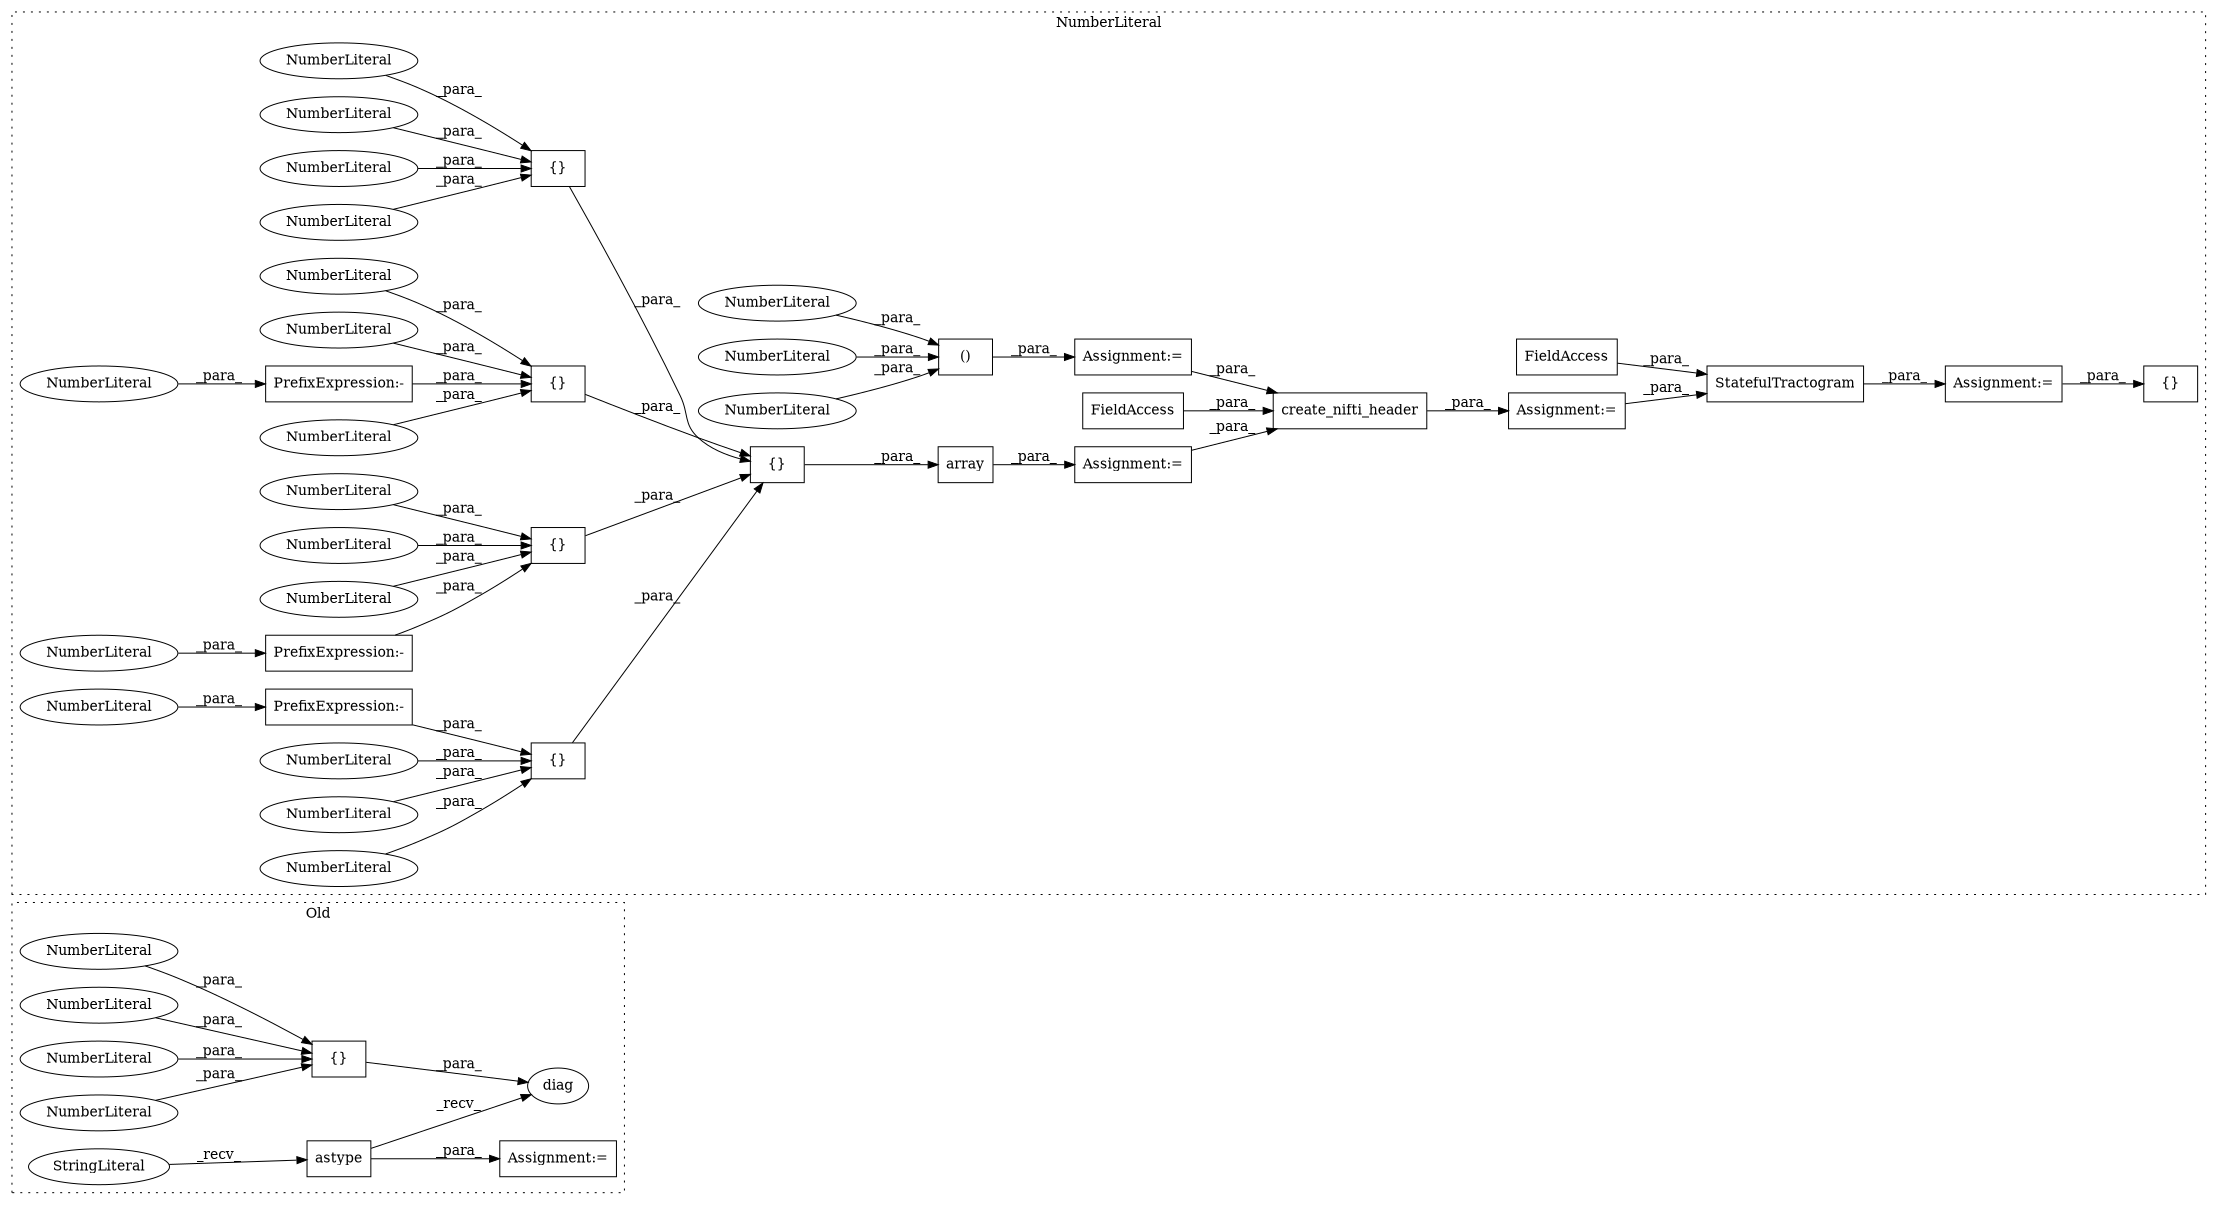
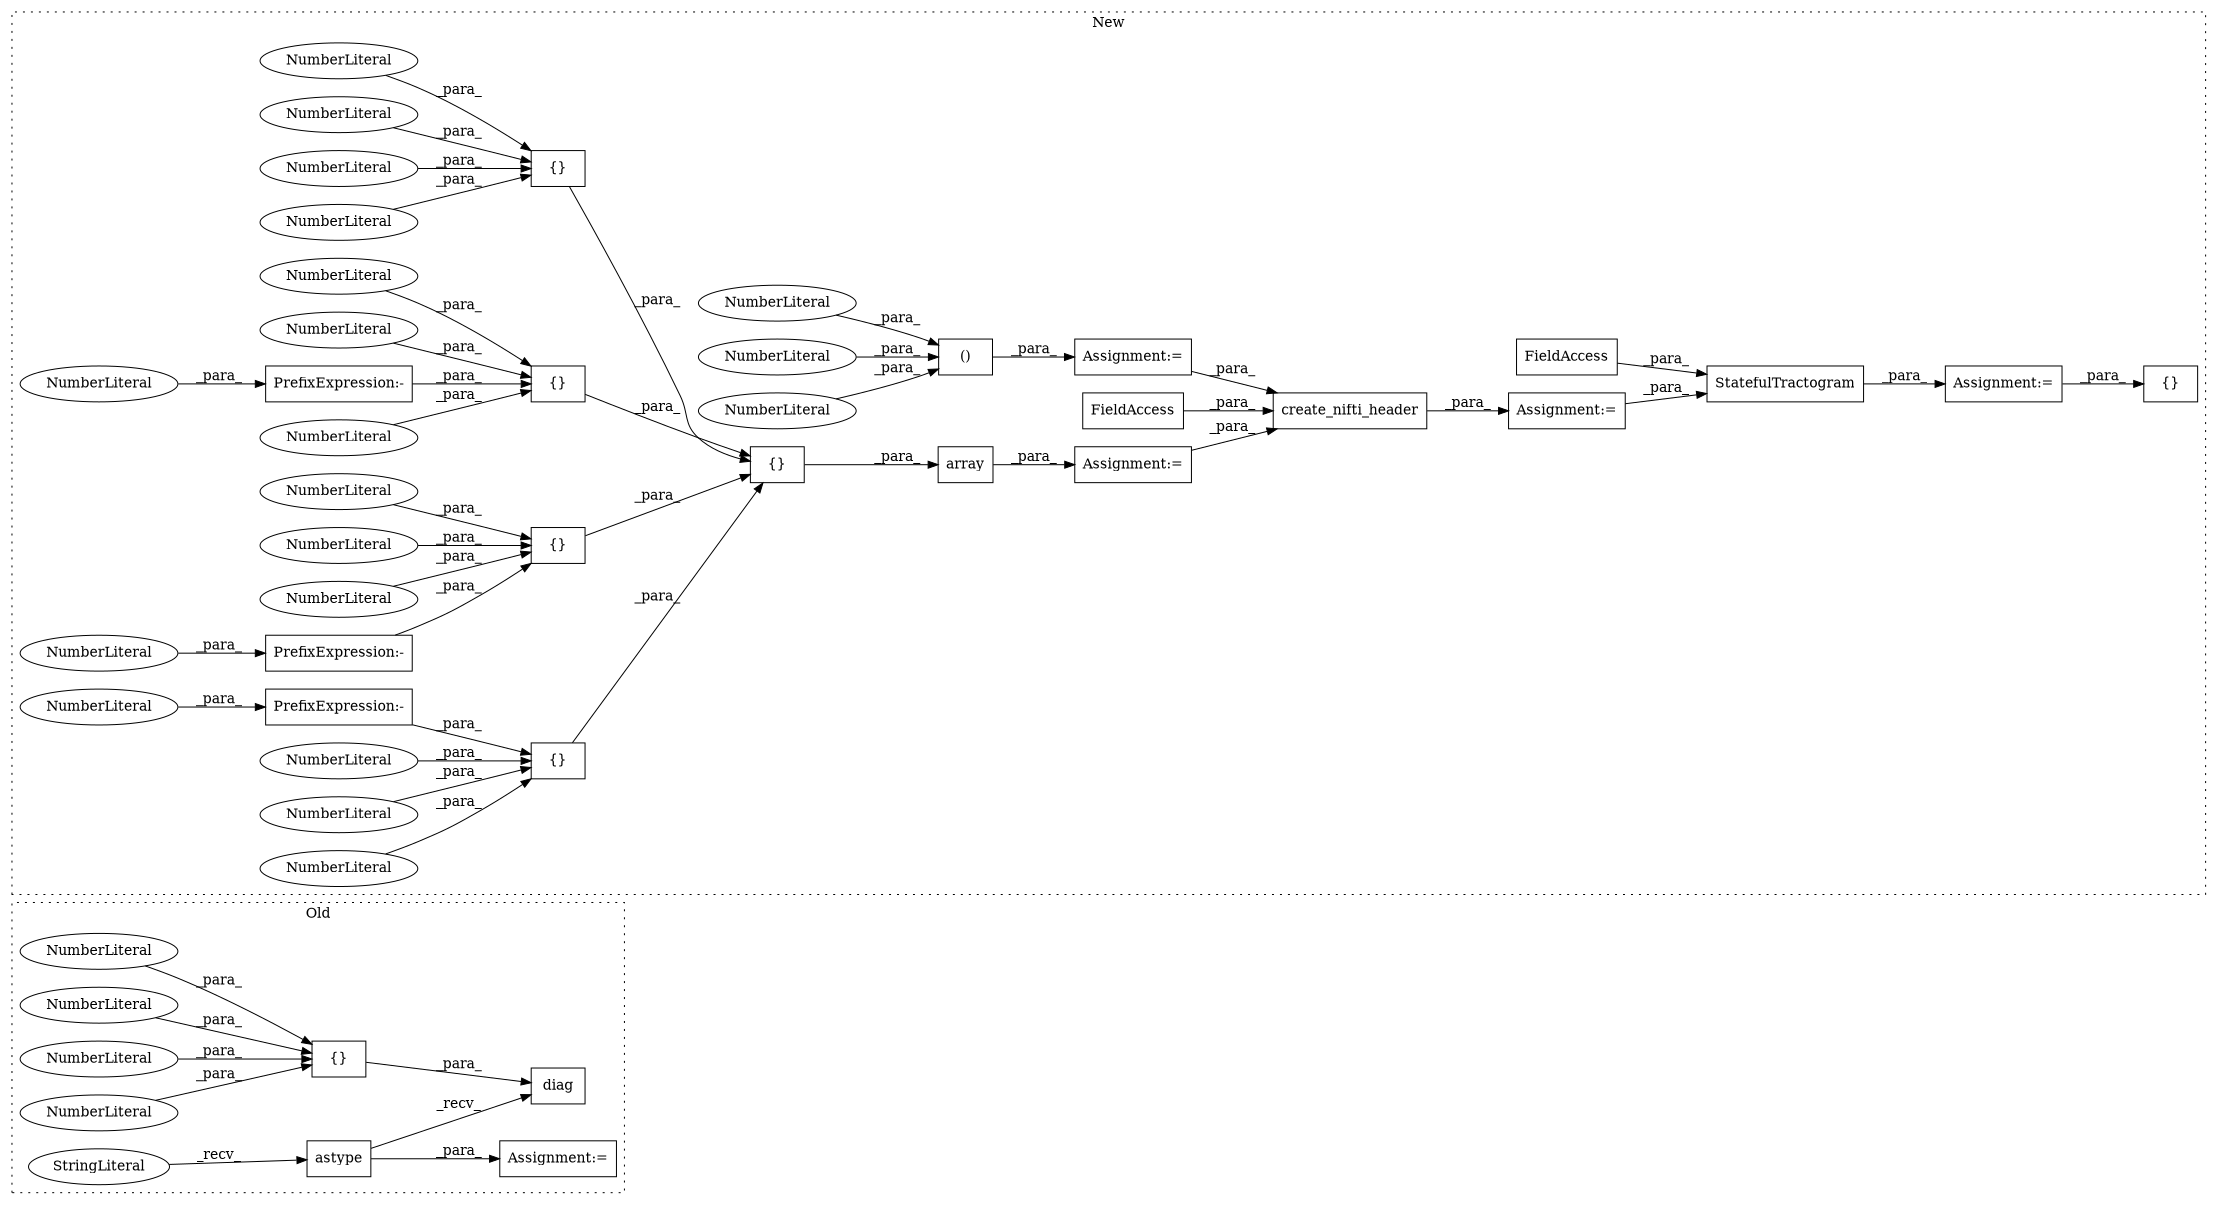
  digraph {
    rankdir=LR
    node [a=34 l=3 s=1944 shape=ellipse]
    n1 [a=4 l="1,1" label="{}" s="1935,1945" shape=box]
    n2 [l=1 label=NumberLiteral]
    n3 [label=NumberLiteral s=1936]
    n4 [l=1 label=NumberLiteral s=1940]
    n5 [l=1 label=NumberLiteral s=1942]
-   n6 [a=32 l="5,1" label=diag s="1904,1946"]
+   n6 [a=32 l="5,1" label=diag s="1904,1946" shape=box]
    n7 [a=7 l=1 label="Assignment:=" s=1897 shape=box]
    n8 [a=32 l="7,1" label=astype s="1948,1959" shape=box]
    n9 [a=45 l=4 label=StringLiteral s=1955]
    n10 [a=32 l="20,1" label=create_nifti_header s="2108,2154" shape=box]
    n11 [a=106 l=35 label="()" shape=box]
    n12 [a=4 l="1,1" label="{}" s="2285,2289" shape=box]
    n13 [label=NumberLiteral s=1976]
    n14 [a=4 l="1,1" label="{}" s="1856,1872" shape=box]
    n15 [label=NumberLiteral s=1869]
    n16 [label=NumberLiteral s=1960]
    n17 [label=NumberLiteral s=1857]
    n18 [label=NumberLiteral s=1865]
    n19 [a=4 l="1,1" label="{}" s="1836,1854" shape=box]
    n20 [label=NumberLiteral s=1845]
    n21 [a=4 l="1,1" label="{}" s="1794,1873" shape=box]
    n22 [label=NumberLiteral s=1837]
    n23 [label=NumberLiteral]
    n24 [a=4 l="1,1" label="{}" s="1795,1813" shape=box]
    n25 [label=NumberLiteral s=1804]
    n26 [label=NumberLiteral s=1841]
    n27 [label=NumberLiteral s=1861]
    n28 [label=NumberLiteral s=1796]
    n29 [a=4 l="1,1" label="{}" s="1815,1834" shape=box]
    n30 [label=NumberLiteral s=1820]
    n31 [label=NumberLiteral s=1824]
    n32 [label=NumberLiteral s=1816]
    n33 [label=NumberLiteral s=1800]
    n34 [a=32 l="6,1" label=array s="1775,1874" shape=box]
    n35 [a=22 l=10 label=FieldAccess s=2135 shape=box]
    n36 [a=32 l="19,1" label=StatefulTractogram s="2165,2214" shape=box]
    n37 [a=22 l=11 label=FieldAccess s=2203 shape=box]
    n38 [a=38 l=1 label="PrefixExpression:-" s=1828 shape=box]
    n39 [l=5 label=NumberLiteral s=1829]
    n40 [a=38 l=1 label="PrefixExpression:-" s=1808 shape=box]
    n41 [l=4 label=NumberLiteral s=1809]
    n42 [a=38 l=1 label="PrefixExpression:-" s=1849 shape=box]
    n43 [l=4 label=NumberLiteral s=1850]
    n44 [a=7 l=1 label="Assignment:=" s=2164 shape=box]
    n45 [a=7 l=1 label="Assignment:=" s=2107 shape=box]
    n46 [a=7 l=1 label="Assignment:=" s=1768 shape=box]
    n47 [a=7 l=6 label="Assignment:=" s=1938 shape=box]
    subgraph cluster_1 {
      label=Old
      style=dotted
      n1
      n2
      n3
      n4
      n5
      n6
      n7
      n8
      n9
    }
    subgraph cluster_2 {
-     label=NumberLiteral
+     label=New
      style=dotted
      n10
      n11
      n12
      n13
      n14
      n15
      n16
      n17
      n18
      n19
      n20
      n21
      n22
      n23
      n24
      n25
      n26
      n27
      n28
      n29
      n30
      n31
      n32
      n33
      n34
      n35
      n36
      n37
      n38
      n39
      n40
      n41
      n42
      n43
      n44
      n45
      n46
      n47
    }
    n1 -> n6 [label=_para_]
    n2 -> n1 [label=_para_]
    n3 -> n1 [label=_para_]
    n4 -> n1 [label=_para_]
    n5 -> n1 [label=_para_]
    n8 -> n6 [label=_recv_]
    n8 -> n7 [label=_para_]
    n9 -> n8 [label=_recv_]
    n10 -> n45 [label=_para_]
    n11 -> n47 [label=_para_]
    n13 -> n11 [label=_para_]
    n14 -> n21 [label=_para_]
    n15 -> n14 [label=_para_]
    n16 -> n11 [label=_para_]
    n17 -> n14 [label=_para_]
    n18 -> n14 [label=_para_]
    n19 -> n21 [label=_para_]
    n20 -> n19 [label=_para_]
    n21 -> n34 [label=_para_]
    n22 -> n19 [label=_para_]
    n23 -> n11 [label=_para_]
    n24 -> n21 [label=_para_]
    n25 -> n24 [label=_para_]
    n26 -> n19 [label=_para_]
    n27 -> n14 [label=_para_]
    n28 -> n24 [label=_para_]
    n29 -> n21 [label=_para_]
    n30 -> n29 [label=_para_]
    n31 -> n29 [label=_para_]
    n32 -> n29 [label=_para_]
    n33 -> n24 [label=_para_]
    n34 -> n46 [label=_para_]
    n35 -> n10 [label=_para_]
    n36 -> n44 [label=_para_]
    n37 -> n36 [label=_para_]
    n38 -> n29 [label=_para_]
    n39 -> n38 [label=_para_]
    n40 -> n24 [label=_para_]
    n41 -> n40 [label=_para_]
    n42 -> n19 [label=_para_]
    n43 -> n42 [label=_para_]
    n44 -> n12 [label=_para_]
    n45 -> n36 [label=_para_]
    n46 -> n10 [label=_para_]
    n47 -> n10 [label=_para_]
  }
